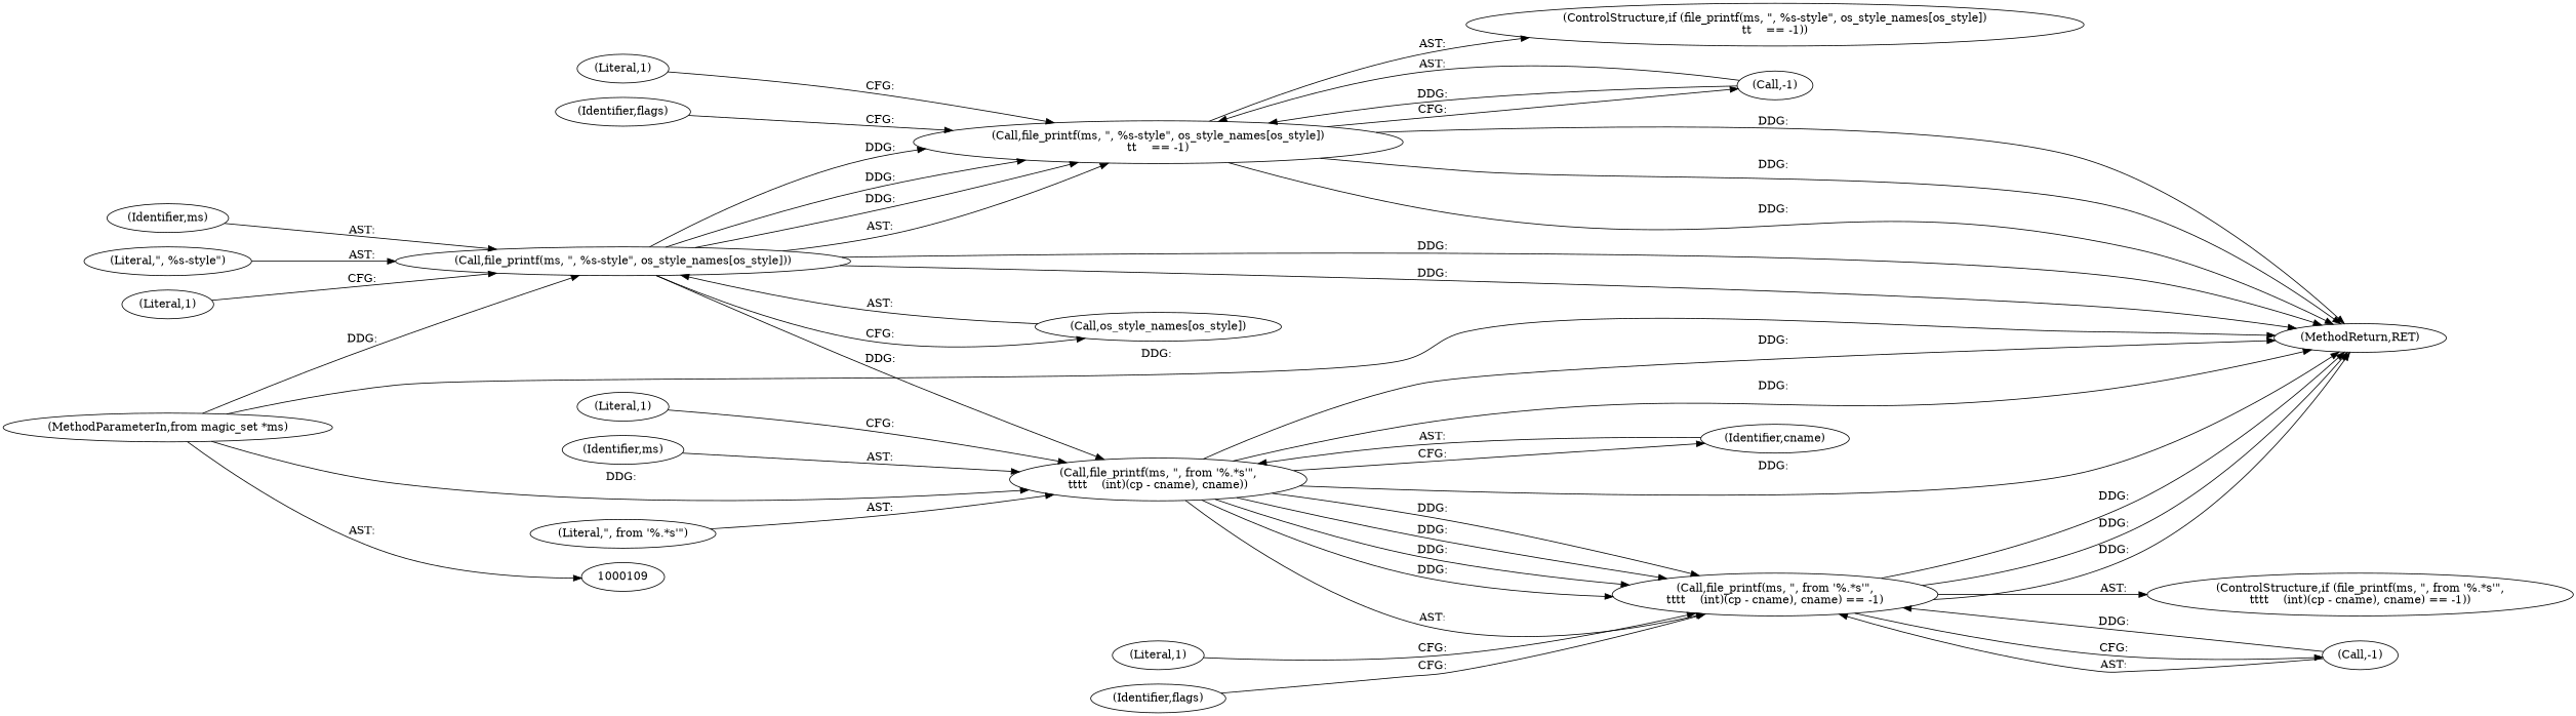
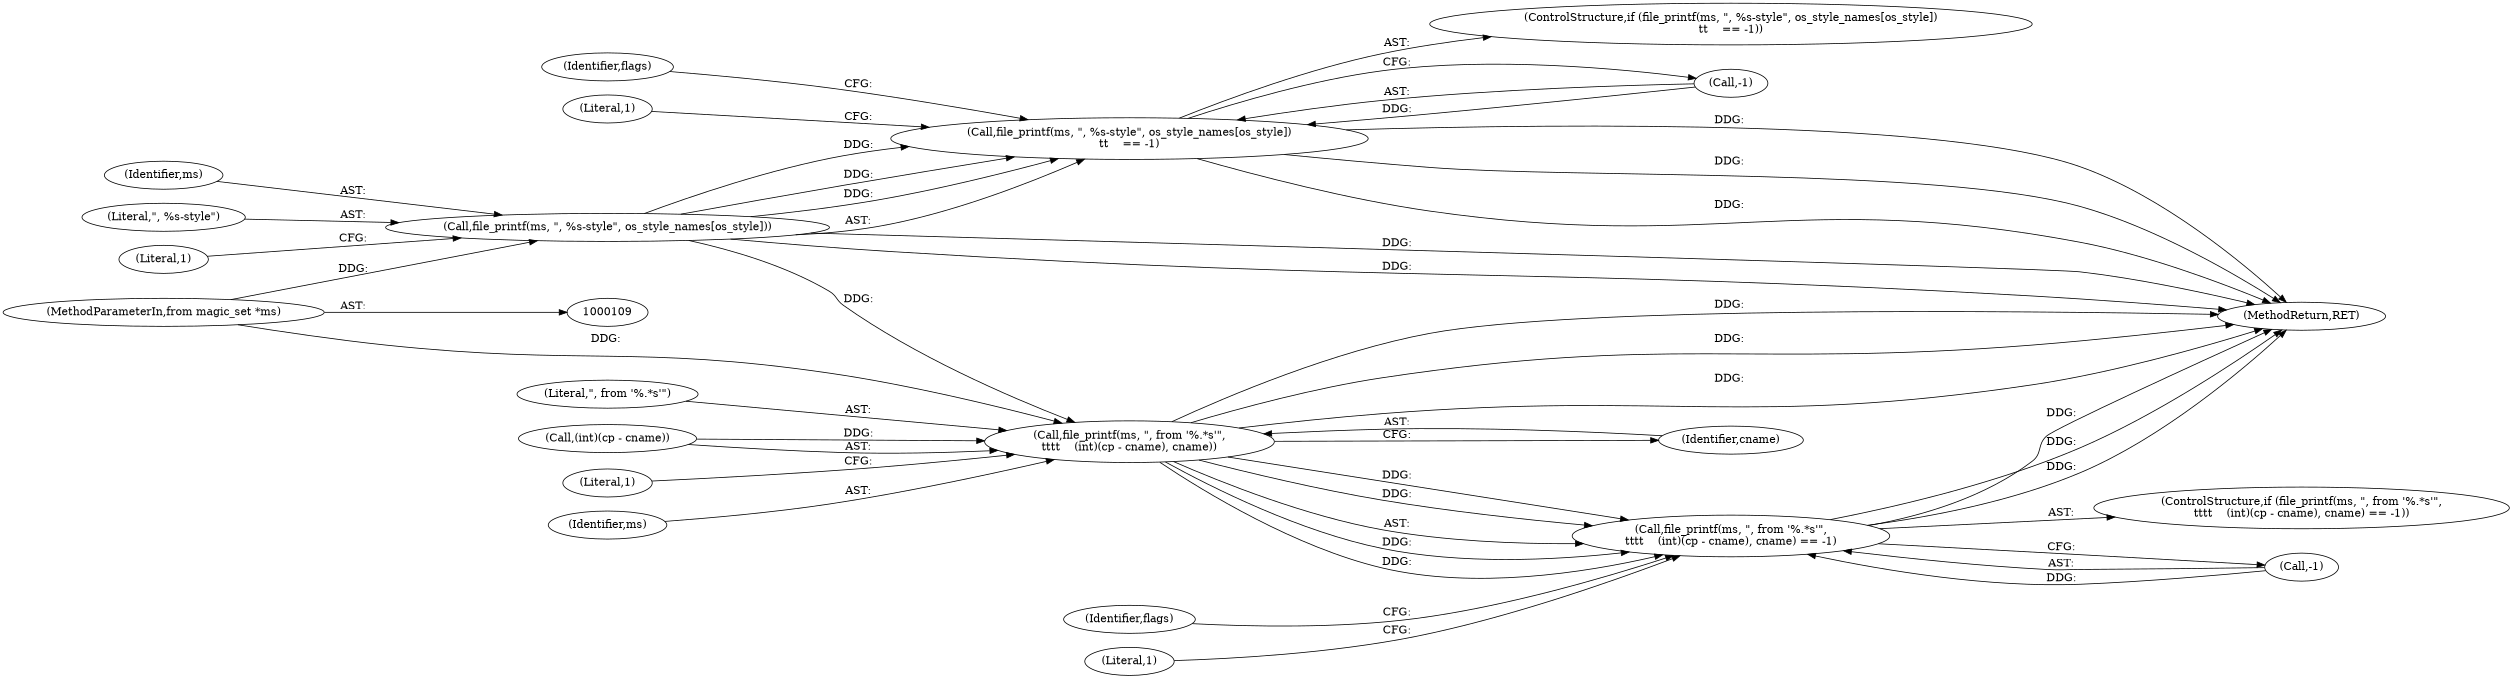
  digraph {
    rankdir=LR
    n1 [label="(Call,file_printf(ms, \", %s-style\", os_style_names[os_style]))"]
    n2 [label="(Call,file_printf(ms, \", %s-style\", os_style_names[os_style])\n\t\t    == -1)"]
    n3 [label="(Call,file_printf(ms, \", from '%.*s'\",\n\t\t\t\t    (int)(cp - cname), cname))"]
-   n4 [label="(Call,os_style_names[os_style])"]
    n5 [label="(MethodReturn,RET)"]
    n6 [label="(ControlStructure,if (file_printf(ms, \", %s-style\", os_style_names[os_style])\n\t\t    == -1))"]
    n7 [label="(Call,-1)"]
    n8 [label="(Call,file_printf(ms, \", from '%.*s'\",\n\t\t\t\t    (int)(cp - cname), cname) == -1)"]
    n9 [label="(Identifier,cname)"]
    n10 [label="(MethodParameterIn,from magic_set *ms)"]
    1000109
    n12 [label="(Call,-1)"]
    n13 [label="(ControlStructure,if (file_printf(ms, \", from '%.*s'\",\n\t\t\t\t    (int)(cp - cname), cname) == -1))"]
    n14 [label="(Identifier,ms)"]
    n15 [label="(Literal,1)"]
    n16 [label="(Literal,\", from '%.*s'\")"]
    n17 [label="(Literal,1)"]
    n18 [label="(Identifier,flags)"]
    n19 [label="(Literal,\", %s-style\")"]
    n20 [label="(Literal,1)"]
    n21 [label="(Identifier,flags)"]
    n22 [label="(Identifier,ms)"]
    n23 [label="(Literal,1)"]
+   n24 [label="(Call,(int)(cp - cname))"]
    n1 -> n2 [label="AST: "]
    n1 -> n2 [label="DDG: "]
    n1 -> n2 [label="DDG: "]
    n1 -> n2 [label="DDG: "]
    n1 -> n3 [label="DDG: "]
-   n1 -> n4 [label="CFG: "]
    n1 -> n5 [label="DDG: "]
    n1 -> n5 [label="DDG: "]
    n2 -> n5 [label="DDG: "]
    n2 -> n5 [label="DDG: "]
    n2 -> n5 [label="DDG: "]
    n2 -> n6 [label="AST: "]
    n2 -> n7 [label="CFG: "]
    n3 -> n5 [label="DDG: "]
    n3 -> n5 [label="DDG: "]
    n3 -> n5 [label="DDG: "]
    n3 -> n8 [label="AST: "]
    n3 -> n8 [label="DDG: "]
    n3 -> n8 [label="DDG: "]
    n3 -> n8 [label="DDG: "]
    n3 -> n8 [label="DDG: "]
    n3 -> n9 [label="CFG: "]
-   n4 -> n1 [label="AST: "]
    n7 -> n2 [label="AST: "]
    n7 -> n2 [label="DDG: "]
    n8 -> n5 [label="DDG: "]
    n8 -> n5 [label="DDG: "]
    n8 -> n5 [label="DDG: "]
    n8 -> n12 [label="CFG: "]
    n8 -> n13 [label="AST: "]
    n9 -> n3 [label="AST: "]
    n10 -> n1 [label="DDG: "]
    n10 -> n3 [label="DDG: "]
-   n10 -> n5 [label="DDG: "]
    n10 -> 1000109 [label="AST: "]
    n12 -> n8 [label="AST: "]
    n12 -> n8 [label="DDG: "]
    n14 -> n1 [label="AST: "]
    n15 -> n2 [label="CFG: "]
    n16 -> n3 [label="AST: "]
    n17 -> n3 [label="CFG: "]
    n18 -> n8 [label="CFG: "]
    n19 -> n1 [label="AST: "]
    n20 -> n1 [label="CFG: "]
    n21 -> n2 [label="CFG: "]
    n22 -> n3 [label="AST: "]
    n23 -> n8 [label="CFG: "]
+   n24 -> n3 [label="AST: "]
+   n24 -> n3 [label="DDG: "]
  }
